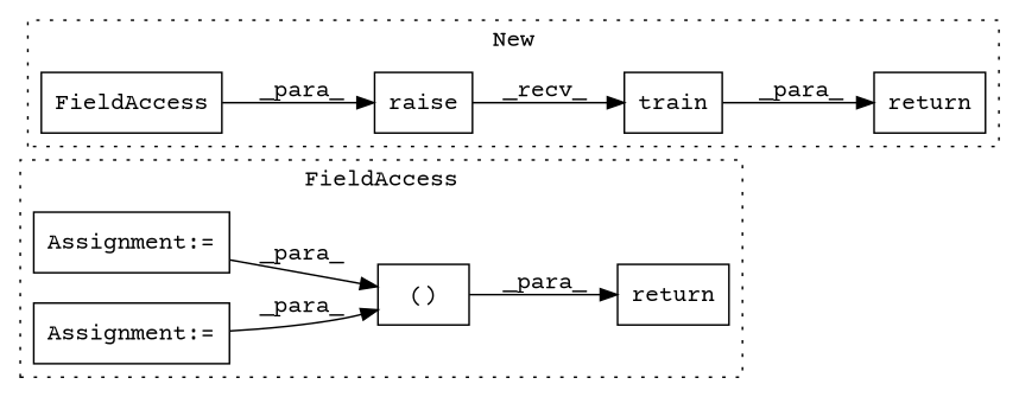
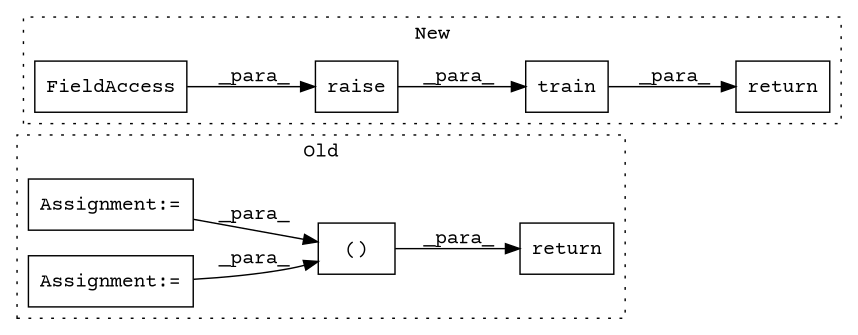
  digraph {
    fontname="Courier Prime"
    rankdir=LR
    node [a=7 fontname="Courier Prime" l=7 shape=box]
    edge [fontname="Courier Prime"]
    n1 [a=106 l=28 label="()" s=1566]
    n2 [l=4 label="Assignment:=" s=1293]
    n3 [l=11 label="Assignment:=" s=1307]
    n4 [a=41 l=12 label=return s=1554]
    n5 [a=32 l="6,1" label=train s="1276,1296"]
    n6 [a=22 l=6 label=FieldAccess s=1290]
    n7 [a=32 label=raise s=1268]
    n8 [a=41 label=return s=1261]
    subgraph cluster_1 {
-     label=FieldAccess
+     label=Old
      style=dotted
      n1
      n2
      n3
      n4
    }
    subgraph cluster_2 {
      label=New
      style=dotted
      n5
      n6
      n7
      n8
    }
    n1 -> n4 [label=_para_]
    n2 -> n1 [label=_para_]
    n3 -> n1 [label=_para_]
    n5 -> n8 [label=_para_]
    n6 -> n7 [label=_para_]
-   n7 -> n5 [label=_recv_]
+   n7 -> n5 [label=_para_]
  }
